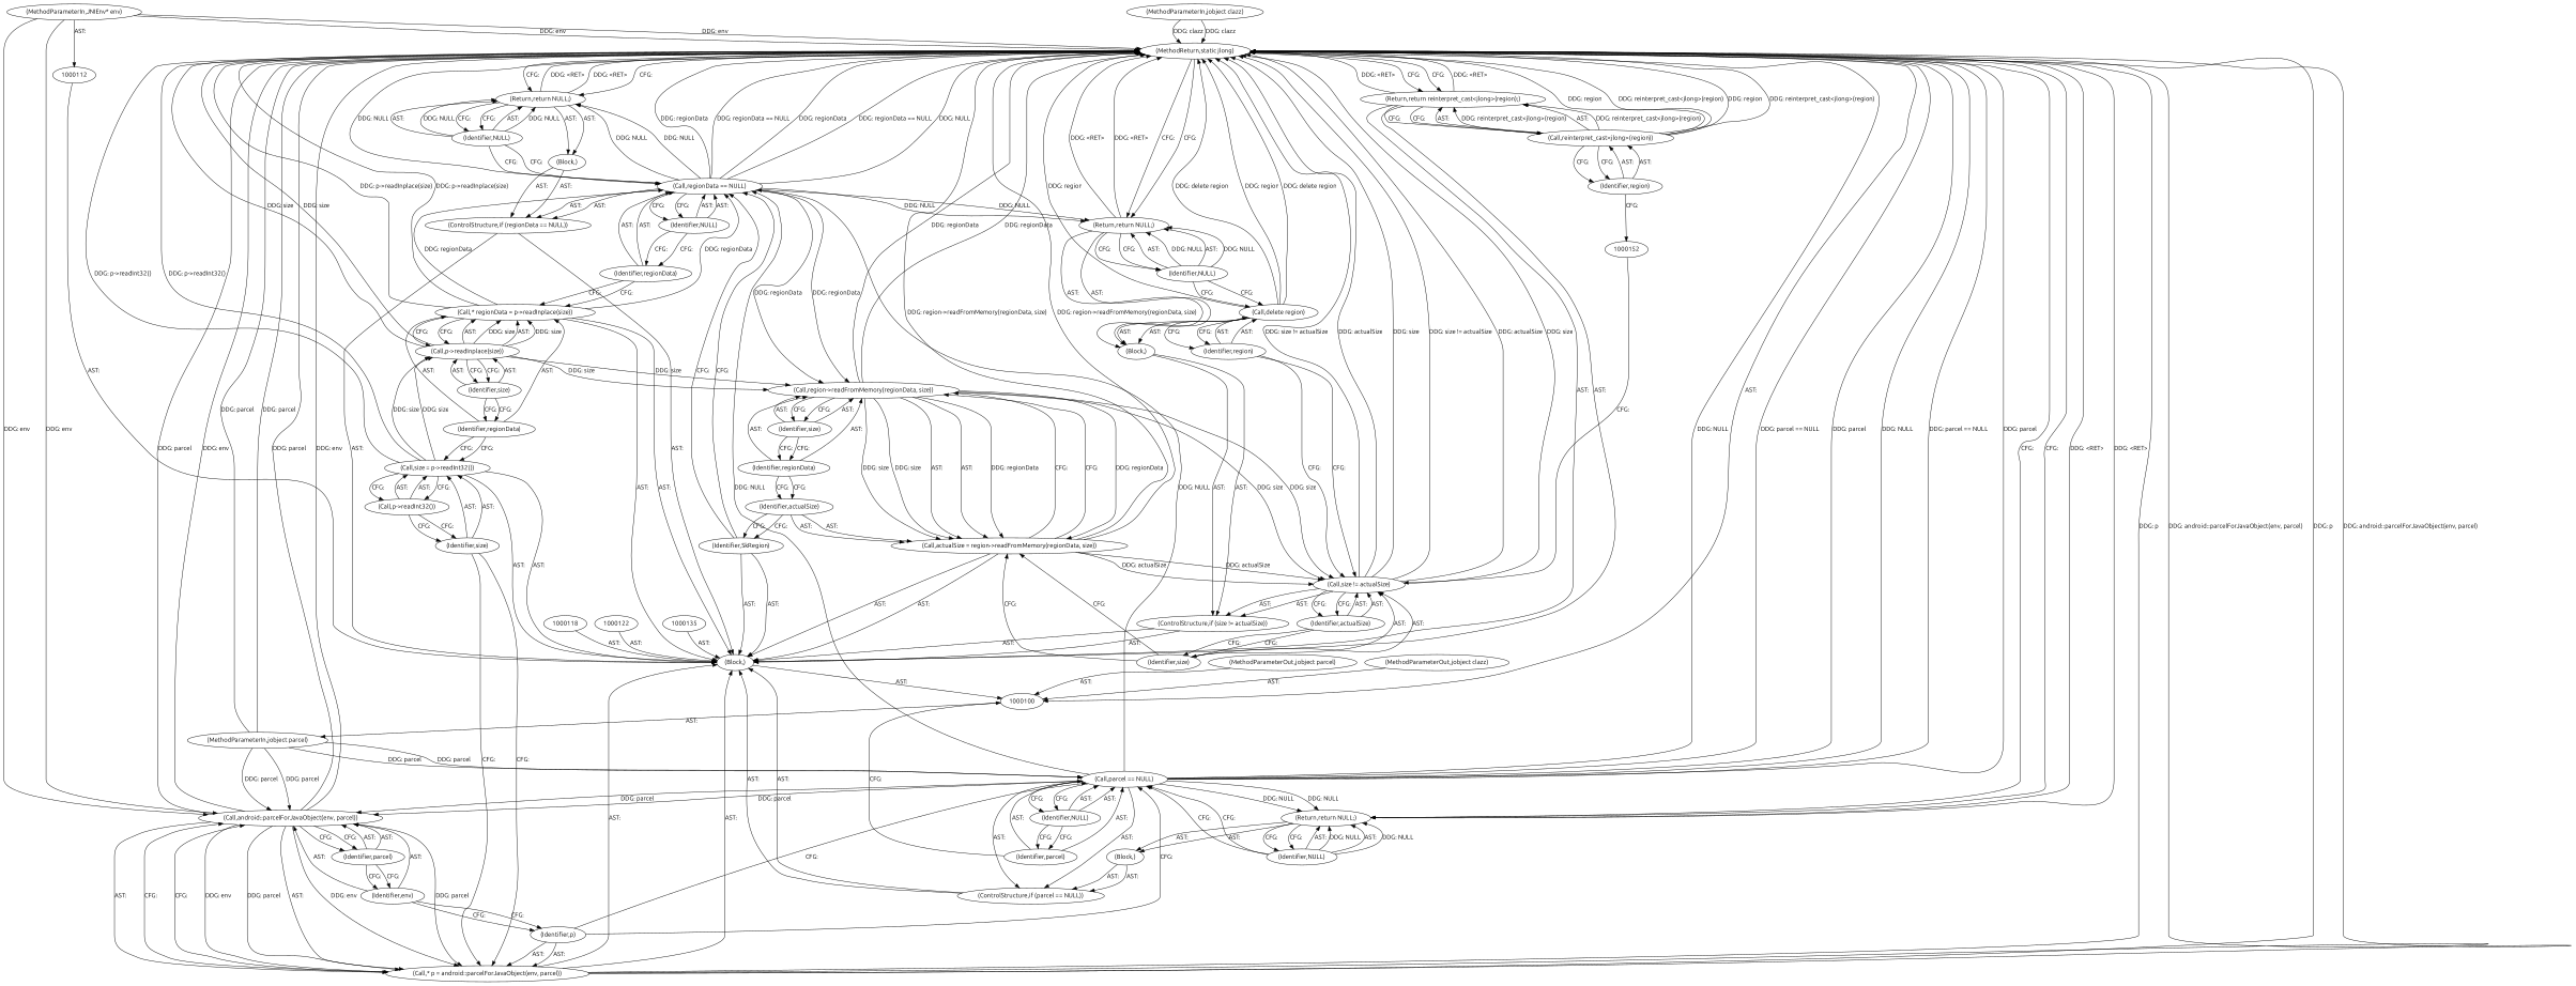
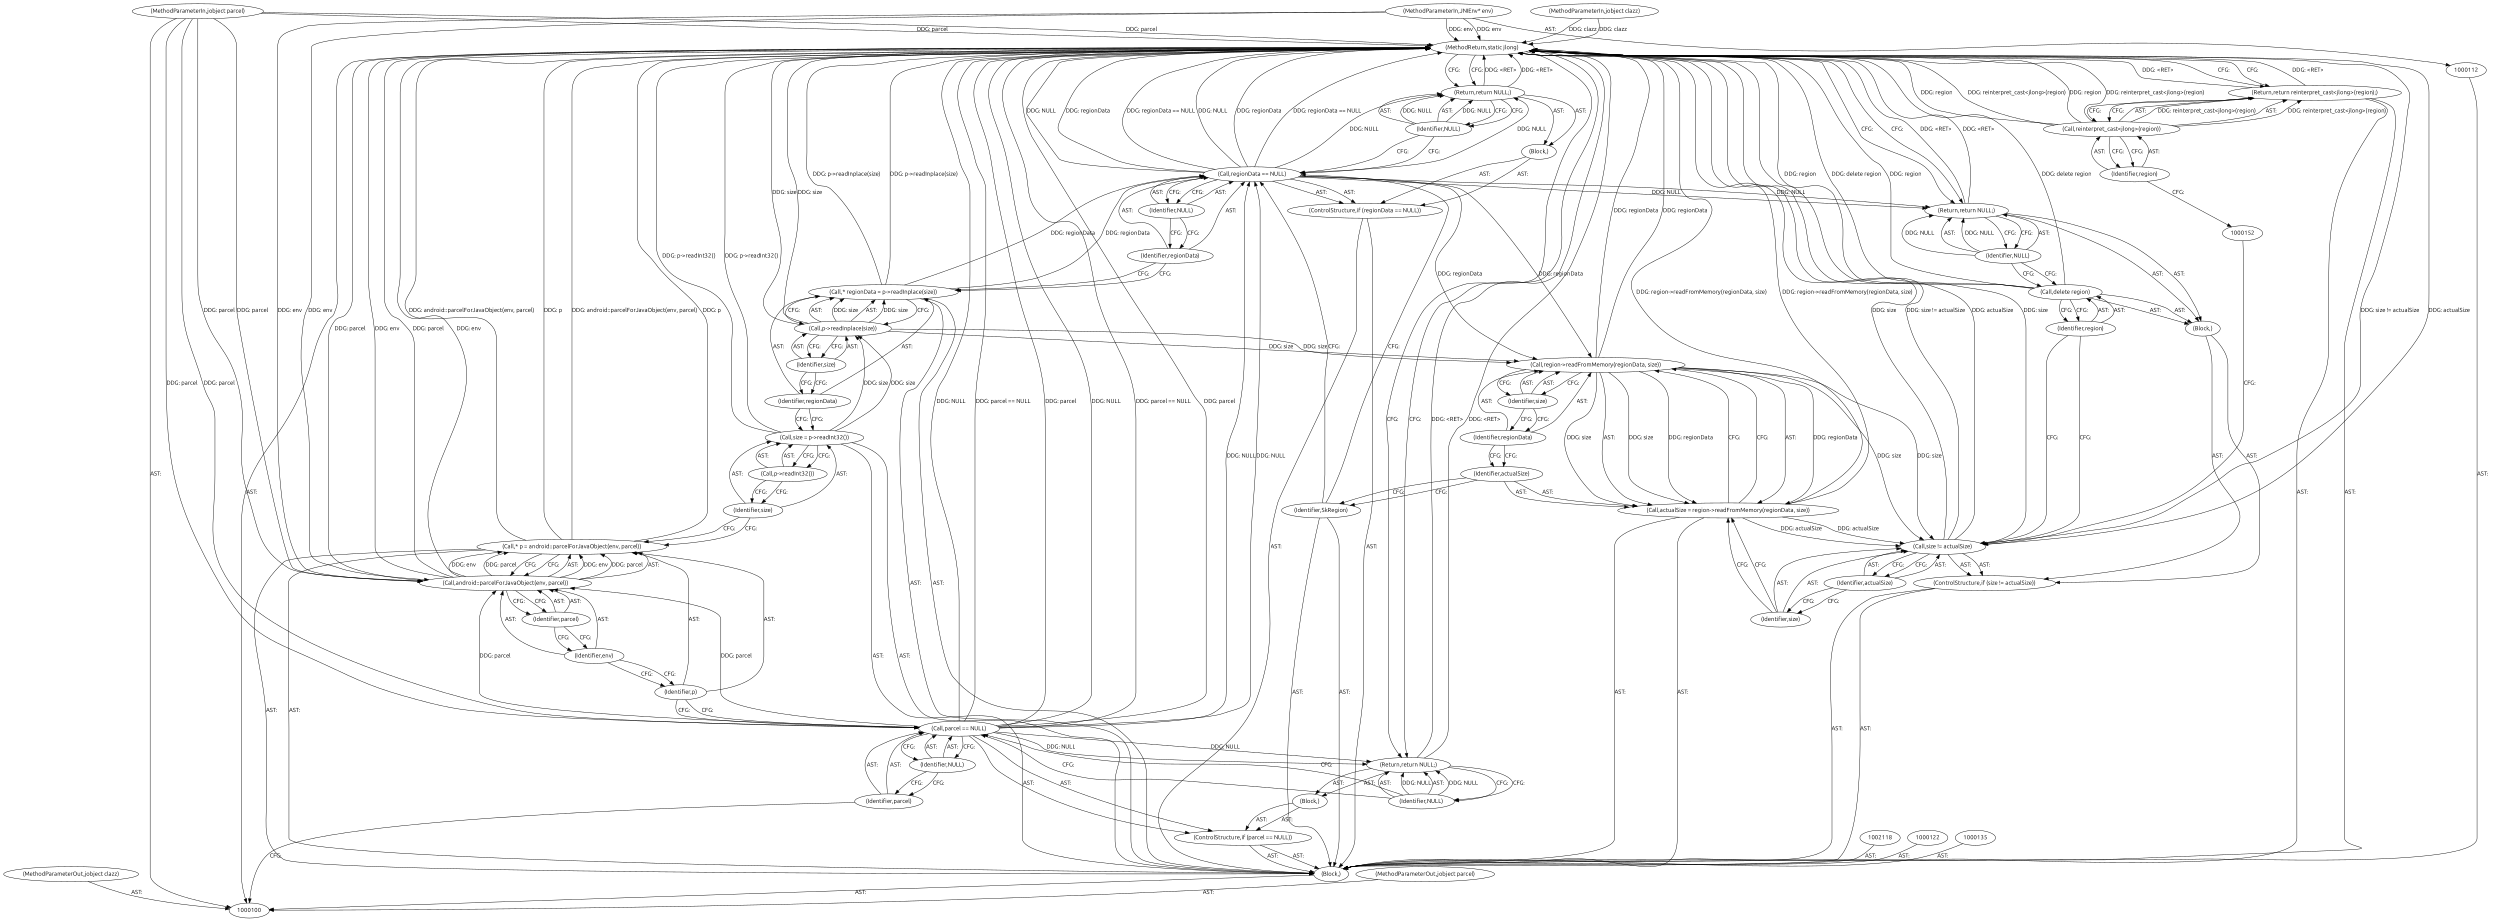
  digraph {
    fontname=Ubuntu
    node [fontname=Ubuntu]
    edge [fontname=Ubuntu]
    n1 [label="(MethodReturn,static jlong)"]
    n2 [label="(Return,return NULL;)"]
    n3 [label="(Return,return NULL;)"]
    n4 [label="(Return,return reinterpret_cast<jlong>(region);)"]
    n5 [label="(Return,return NULL;)"]
    1000100
    n7 [label="(Block,)"]
    n8 [label="(Identifier,NULL)"]
    n9 [label="(Block,)"]
    n10 [label="(Identifier,NULL)"]
    n11 [label="(Block,)"]
    n12 [label="(Call,reinterpret_cast<jlong>(region))"]
    n13 [label="(Block,)"]
    n14 [label="(Identifier,NULL)"]
    n15 [label="(MethodParameterIn,JNIEnv* env)"]
    n16 [label="(Call,android::parcelForJavaObject(env, parcel))"]
    1000112
    n18 [label="(Call,* p = android::parcelForJavaObject(env, parcel))"]
    n19 [label="(Identifier,parcel)"]
    n20 [label="(MethodParameterIn,jobject clazz)"]
    n21 [label="(MethodParameterOut,jobject clazz)"]
    n22 [label="(MethodParameterIn,jobject parcel)"]
    n23 [label="(Call,parcel == NULL)"]
    n24 [label="(Call,regionData == NULL)"]
    n25 [label="(ControlStructure,if (parcel == NULL))"]
    n26 [label="(Identifier,NULL)"]
    n27 [label="(MethodParameterOut,jobject parcel)"]
    n28 [label="(Call,* regionData = p->readInplace(size))"]
    n29 [label="(Call,p->readInplace(size))"]
    n30 [label="(Identifier,size)"]
    n31 [label="(Call,region->readFromMemory(regionData, size))"]
    n32 [label="(ControlStructure,if (regionData == NULL))"]
    n33 [label="(Identifier,NULL)"]
    n34 [label="(Identifier,regionData)"]
    n35 [label="(Call,size = p->readInt32())"]
    n36 [label="(Call,p->readInt32())"]
    n37 [label="(Call,actualSize = region->readFromMemory(regionData, size))"]
    n38 [label="(Call,size != actualSize)"]
    n39 [label="(Identifier,size)"]
    n40 [label="(Identifier,regionData)"]
    n41 [label="(Identifier,SkRegion)"]
    n42 [label="(Identifier,actualSize)"]
    n43 [label="(ControlStructure,if (size != actualSize))"]
    n44 [label="(Identifier,actualSize)"]
    n45 [label="(Identifier,regionData)"]
    n46 [label="(Identifier,size)"]
    n47 [label="(Identifier,region)"]
    n48 [label="(Call,delete region)"]
    n49 [label="(Identifier,region)"]
    1000152
    n51 [label="(Identifier,parcel)"]
    n52 [label="(Identifier,p)"]
    n53 [label="(Identifier,env)"]
    n54 [label="(Identifier,size)"]
-   1000118
+   1000118 [label=1002118]
    1000122
    1000135
    n1 -> n2 [label="CFG: "]
    n1 -> n2 [label="CFG: "]
    n1 -> n3 [label="CFG: "]
    n1 -> n3 [label="CFG: "]
    n1 -> n4 [label="CFG: "]
    n1 -> n4 [label="CFG: "]
    n1 -> n5 [label="CFG: "]
    n1 -> n5 [label="CFG: "]
    n1 -> 1000100 [label="AST: "]
    n2 -> n1 [label="DDG: <RET>"]
    n2 -> n1 [label="DDG: <RET>"]
    n2 -> n7 [label="AST: "]
    n2 -> n7 [label="AST: "]
    n2 -> n8 [label="CFG: "]
    n2 -> n8 [label="CFG: "]
    n3 -> n1 [label="DDG: <RET>"]
    n3 -> n1 [label="DDG: <RET>"]
    n3 -> n9 [label="AST: "]
    n3 -> n9 [label="AST: "]
    n3 -> n10 [label="CFG: "]
    n3 -> n10 [label="CFG: "]
    n4 -> n1 [label="DDG: <RET>"]
    n4 -> n1 [label="DDG: <RET>"]
    n4 -> n11 [label="AST: "]
    n4 -> n11 [label="AST: "]
    n4 -> n12 [label="CFG: "]
    n4 -> n12 [label="CFG: "]
    n5 -> n1 [label="DDG: <RET>"]
    n5 -> n1 [label="DDG: <RET>"]
    n5 -> n13 [label="AST: "]
    n5 -> n13 [label="AST: "]
    n5 -> n14 [label="CFG: "]
    n5 -> n14 [label="CFG: "]
    n7 -> n32 [label="AST: "]
    n7 -> n32 [label="AST: "]
    n8 -> n2 [label="AST: "]
    n8 -> n2 [label="DDG: NULL"]
    n8 -> n2 [label="AST: "]
    n8 -> n2 [label="DDG: NULL"]
    n8 -> n24 [label="CFG: "]
    n8 -> n24 [label="CFG: "]
    n9 -> n43 [label="AST: "]
    n9 -> n43 [label="AST: "]
    n10 -> n3 [label="AST: "]
    n10 -> n3 [label="DDG: NULL"]
    n10 -> n3 [label="AST: "]
    n10 -> n3 [label="DDG: NULL"]
    n10 -> n48 [label="CFG: "]
    n10 -> n48 [label="CFG: "]
    n11 -> 1000100 [label="AST: "]
    n12 -> n1 [label="DDG: region"]
    n12 -> n1 [label="DDG: reinterpret_cast<jlong>(region)"]
    n12 -> n1 [label="DDG: region"]
    n12 -> n1 [label="DDG: reinterpret_cast<jlong>(region)"]
    n12 -> n4 [label="AST: "]
    n12 -> n4 [label="DDG: reinterpret_cast<jlong>(region)"]
    n12 -> n4 [label="AST: "]
    n12 -> n4 [label="DDG: reinterpret_cast<jlong>(region)"]
    n12 -> n49 [label="CFG: "]
    n12 -> n49 [label="CFG: "]
    n13 -> n25 [label="AST: "]
    n13 -> n25 [label="AST: "]
    n14 -> n5 [label="AST: "]
    n14 -> n5 [label="DDG: NULL"]
    n14 -> n5 [label="AST: "]
    n14 -> n5 [label="DDG: NULL"]
    n14 -> n23 [label="CFG: "]
    n14 -> n23 [label="CFG: "]
    n15 -> n1 [label="DDG: env"]
    n15 -> n1 [label="DDG: env"]
    n15 -> n16 [label="DDG: env"]
    n15 -> n16 [label="DDG: env"]
    n15 -> 1000112 [label="AST: "]
    n16 -> n1 [label="DDG: parcel"]
    n16 -> n1 [label="DDG: env"]
    n16 -> n1 [label="DDG: parcel"]
    n16 -> n1 [label="DDG: env"]
    n16 -> n18 [label="AST: "]
    n16 -> n18 [label="DDG: env"]
    n16 -> n18 [label="DDG: parcel"]
    n16 -> n18 [label="AST: "]
    n16 -> n18 [label="DDG: env"]
    n16 -> n18 [label="DDG: parcel"]
    n16 -> n19 [label="CFG: "]
    n16 -> n19 [label="CFG: "]
    1000112 -> n11 [label="AST: "]
    n18 -> n1 [label="DDG: p"]
    n18 -> n1 [label="DDG: android::parcelForJavaObject(env, parcel)"]
    n18 -> n1 [label="DDG: p"]
    n18 -> n1 [label="DDG: android::parcelForJavaObject(env, parcel)"]
    n18 -> n11 [label="AST: "]
    n18 -> n11 [label="AST: "]
    n18 -> n16 [label="CFG: "]
    n18 -> n16 [label="CFG: "]
    n19 -> n16 [label="AST: "]
    n19 -> n16 [label="AST: "]
    n19 -> n53 [label="CFG: "]
    n19 -> n53 [label="CFG: "]
    n20 -> n1 [label="DDG: clazz"]
    n20 -> n1 [label="DDG: clazz"]
    n21 -> 1000100 [label="AST: "]
    n22 -> n1 [label="DDG: parcel"]
    n22 -> n1 [label="DDG: parcel"]
-   1000100 -> n22 [label="AST: "]
+   n22 -> 1000100 [label="AST: "]
    n22 -> n16 [label="DDG: parcel"]
    n22 -> n16 [label="DDG: parcel"]
    n22 -> n23 [label="DDG: parcel"]
    n22 -> n23 [label="DDG: parcel"]
    n23 -> n1 [label="DDG: NULL"]
    n23 -> n1 [label="DDG: parcel == NULL"]
    n23 -> n1 [label="DDG: parcel"]
    n23 -> n1 [label="DDG: NULL"]
    n23 -> n1 [label="DDG: parcel == NULL"]
    n23 -> n1 [label="DDG: parcel"]
    n23 -> n5 [label="DDG: NULL"]
    n23 -> n5 [label="DDG: NULL"]
    n23 -> n16 [label="DDG: parcel"]
    n23 -> n16 [label="DDG: parcel"]
    n23 -> n24 [label="DDG: NULL"]
    n23 -> n24 [label="DDG: NULL"]
    n23 -> n25 [label="AST: "]
    n23 -> n25 [label="AST: "]
    n23 -> n26 [label="CFG: "]
    n23 -> n26 [label="CFG: "]
    n24 -> n1 [label="DDG: NULL"]
    n24 -> n1 [label="DDG: regionData"]
    n24 -> n1 [label="DDG: regionData == NULL"]
    n24 -> n1 [label="DDG: NULL"]
    n24 -> n1 [label="DDG: regionData"]
    n24 -> n1 [label="DDG: regionData == NULL"]
    n24 -> n2 [label="DDG: NULL"]
    n24 -> n2 [label="DDG: NULL"]
    n24 -> n3 [label="DDG: NULL"]
    n24 -> n3 [label="DDG: NULL"]
    n24 -> n31 [label="DDG: regionData"]
    n24 -> n31 [label="DDG: regionData"]
    n24 -> n32 [label="AST: "]
    n24 -> n32 [label="AST: "]
    n24 -> n33 [label="CFG: "]
    n24 -> n33 [label="CFG: "]
    n25 -> n11 [label="AST: "]
    n25 -> n11 [label="AST: "]
    n26 -> n23 [label="AST: "]
    n26 -> n23 [label="AST: "]
    n26 -> n51 [label="CFG: "]
    n26 -> n51 [label="CFG: "]
    n27 -> 1000100 [label="AST: "]
    n28 -> n1 [label="DDG: p->readInplace(size)"]
    n28 -> n1 [label="DDG: p->readInplace(size)"]
    n28 -> n11 [label="AST: "]
    n28 -> n11 [label="AST: "]
    n28 -> n24 [label="DDG: regionData"]
    n28 -> n24 [label="DDG: regionData"]
    n28 -> n29 [label="CFG: "]
    n28 -> n29 [label="CFG: "]
    n29 -> n1 [label="DDG: size"]
    n29 -> n1 [label="DDG: size"]
    n29 -> n28 [label="AST: "]
    n29 -> n28 [label="DDG: size"]
    n29 -> n28 [label="AST: "]
    n29 -> n28 [label="DDG: size"]
    n29 -> n30 [label="CFG: "]
    n29 -> n30 [label="CFG: "]
    n29 -> n31 [label="DDG: size"]
    n29 -> n31 [label="DDG: size"]
    n30 -> n29 [label="AST: "]
    n30 -> n29 [label="AST: "]
    n30 -> n34 [label="CFG: "]
    n30 -> n34 [label="CFG: "]
    n31 -> n1 [label="DDG: regionData"]
    n31 -> n1 [label="DDG: regionData"]
    n31 -> n37 [label="AST: "]
    n31 -> n37 [label="DDG: regionData"]
    n31 -> n37 [label="DDG: size"]
    n31 -> n37 [label="AST: "]
    n31 -> n37 [label="DDG: regionData"]
    n31 -> n37 [label="DDG: size"]
    n31 -> n38 [label="DDG: size"]
    n31 -> n38 [label="DDG: size"]
    n31 -> n39 [label="CFG: "]
    n31 -> n39 [label="CFG: "]
    n32 -> n11 [label="AST: "]
    n32 -> n11 [label="AST: "]
    n33 -> n24 [label="AST: "]
    n33 -> n24 [label="AST: "]
    n33 -> n40 [label="CFG: "]
    n33 -> n40 [label="CFG: "]
    n34 -> n28 [label="AST: "]
    n34 -> n28 [label="AST: "]
    n34 -> n35 [label="CFG: "]
    n34 -> n35 [label="CFG: "]
    n35 -> n1 [label="DDG: p->readInt32()"]
    n35 -> n1 [label="DDG: p->readInt32()"]
    n35 -> n11 [label="AST: "]
    n35 -> n11 [label="AST: "]
    n35 -> n29 [label="DDG: size"]
    n35 -> n29 [label="DDG: size"]
    n35 -> n36 [label="CFG: "]
    n35 -> n36 [label="CFG: "]
    n36 -> n35 [label="AST: "]
    n36 -> n35 [label="AST: "]
    n36 -> n54 [label="CFG: "]
    n36 -> n54 [label="CFG: "]
    n37 -> n1 [label="DDG: region->readFromMemory(regionData, size)"]
    n37 -> n1 [label="DDG: region->readFromMemory(regionData, size)"]
    n37 -> n11 [label="AST: "]
    n37 -> n11 [label="AST: "]
    n37 -> n31 [label="CFG: "]
    n37 -> n31 [label="CFG: "]
    n37 -> n38 [label="DDG: actualSize"]
    n37 -> n38 [label="DDG: actualSize"]
    n38 -> n1 [label="DDG: size != actualSize"]
    n38 -> n1 [label="DDG: actualSize"]
    n38 -> n1 [label="DDG: size"]
    n38 -> n1 [label="DDG: size != actualSize"]
    n38 -> n1 [label="DDG: actualSize"]
    n38 -> n1 [label="DDG: size"]
    n38 -> n42 [label="CFG: "]
    n38 -> n42 [label="CFG: "]
    n38 -> n43 [label="AST: "]
    n38 -> n43 [label="AST: "]
    n39 -> n31 [label="AST: "]
    n39 -> n31 [label="AST: "]
    n39 -> n45 [label="CFG: "]
    n39 -> n45 [label="CFG: "]
    n40 -> n24 [label="AST: "]
    n40 -> n24 [label="AST: "]
    n40 -> n28 [label="CFG: "]
    n40 -> n28 [label="CFG: "]
    n41 -> n11 [label="AST: "]
    n41 -> n11 [label="AST: "]
    n41 -> n24 [label="CFG: "]
    n41 -> n24 [label="CFG: "]
    n42 -> n38 [label="AST: "]
    n42 -> n38 [label="AST: "]
    n42 -> n46 [label="CFG: "]
    n42 -> n46 [label="CFG: "]
    n43 -> n11 [label="AST: "]
    n43 -> n11 [label="AST: "]
    n44 -> n37 [label="AST: "]
    n44 -> n37 [label="AST: "]
    n44 -> n41 [label="CFG: "]
    n44 -> n41 [label="CFG: "]
    n45 -> n31 [label="AST: "]
    n45 -> n31 [label="AST: "]
    n45 -> n44 [label="CFG: "]
    n45 -> n44 [label="CFG: "]
    n46 -> n37 [label="CFG: "]
    n46 -> n37 [label="CFG: "]
    n46 -> n38 [label="AST: "]
    n46 -> n38 [label="AST: "]
    n47 -> n38 [label="CFG: "]
    n47 -> n38 [label="CFG: "]
    n47 -> n48 [label="AST: "]
    n47 -> n48 [label="AST: "]
    n48 -> n1 [label="DDG: delete region"]
    n48 -> n1 [label="DDG: region"]
    n48 -> n1 [label="DDG: delete region"]
    n48 -> n1 [label="DDG: region"]
    n48 -> n9 [label="AST: "]
    n48 -> n9 [label="AST: "]
    n48 -> n47 [label="CFG: "]
    n48 -> n47 [label="CFG: "]
    n49 -> n12 [label="AST: "]
    n49 -> n12 [label="AST: "]
    n49 -> 1000152 [label="CFG: "]
    1000152 -> n38 [label="CFG: "]
    n51 -> 1000100 [label="CFG: "]
    n51 -> n23 [label="AST: "]
    n51 -> n23 [label="AST: "]
    n52 -> n18 [label="AST: "]
    n52 -> n18 [label="AST: "]
    n52 -> n23 [label="CFG: "]
    n52 -> n23 [label="CFG: "]
    n53 -> n16 [label="AST: "]
    n53 -> n16 [label="AST: "]
    n53 -> n52 [label="CFG: "]
    n53 -> n52 [label="CFG: "]
    n54 -> n18 [label="CFG: "]
    n54 -> n18 [label="CFG: "]
    n54 -> n35 [label="AST: "]
    n54 -> n35 [label="AST: "]
    1000118 -> n11 [label="AST: "]
    1000122 -> n11 [label="AST: "]
    1000135 -> n11 [label="AST: "]
  }
